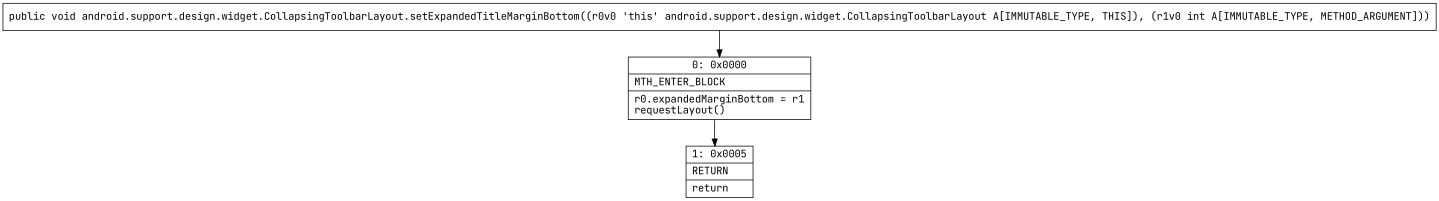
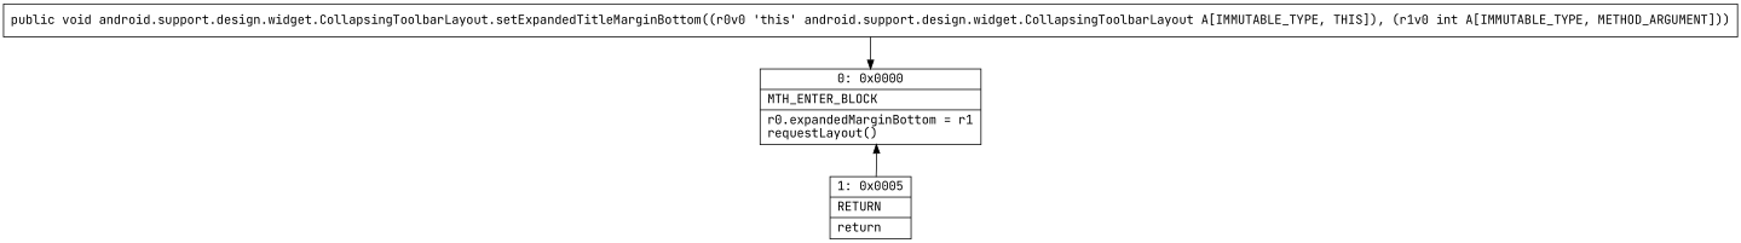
  digraph {
    fontname="JetBrains Mono"
    node [shape=record fontname="JetBrains Mono"]
    edge [fontname="JetBrains Mono"]
    n1 [label="{0\:\ 0x0000|MTH_ENTER_BLOCK\l|r0.expandedMarginBottom = r1\lrequestLayout()\l}"]
    n2 [label="{1\:\ 0x0005|RETURN\l|return\l}"]
    n3 [label="{public void android.support.design.widget.CollapsingToolbarLayout.setExpandedTitleMarginBottom((r0v0 'this' android.support.design.widget.CollapsingToolbarLayout A[IMMUTABLE_TYPE, THIS]), (r1v0 int A[IMMUTABLE_TYPE, METHOD_ARGUMENT])) }"]
-   n1 -> n2
+   n2 -> n1
    n3 -> n1
  }
